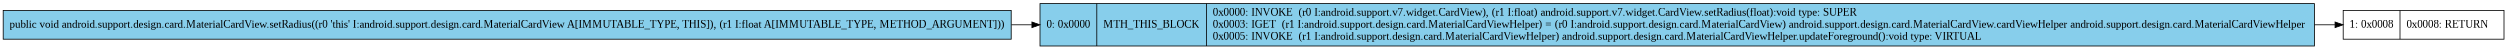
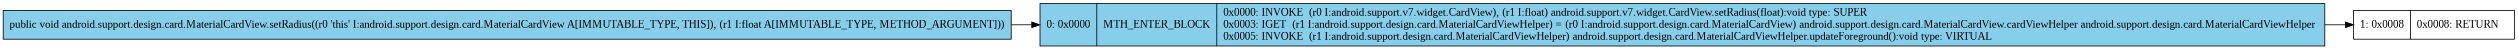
  digraph {
    rankdir=LR
    fontname="Liberation Serif"
    node [shape=record style=filled fillcolor=skyblue fontname="Liberation Serif"]
    edge [fontname="Liberation Serif"]
-   n1 [label="{0\:\ 0x0000|MTH_THIS_BLOCK\l|0x0000: INVOKE  (r0 I:android.support.v7.widget.CardView), (r1 I:float) android.support.v7.widget.CardView.setRadius(float):void type: SUPER \l0x0003: IGET  (r1 I:android.support.design.card.MaterialCardViewHelper) = (r0 I:android.support.design.card.MaterialCardView) android.support.design.card.MaterialCardView.cardViewHelper android.support.design.card.MaterialCardViewHelper \l0x0005: INVOKE  (r1 I:android.support.design.card.MaterialCardViewHelper) android.support.design.card.MaterialCardViewHelper.updateForeground():void type: VIRTUAL \l}"]
+   n1 [label="{0\:\ 0x0000|MTH_ENTER_BLOCK\l|0x0000: INVOKE  (r0 I:android.support.v7.widget.CardView), (r1 I:float) android.support.v7.widget.CardView.setRadius(float):void type: SUPER \l0x0003: IGET  (r1 I:android.support.design.card.MaterialCardViewHelper) = (r0 I:android.support.design.card.MaterialCardView) android.support.design.card.MaterialCardView.cardViewHelper android.support.design.card.MaterialCardViewHelper \l0x0005: INVOKE  (r1 I:android.support.design.card.MaterialCardViewHelper) android.support.design.card.MaterialCardViewHelper.updateForeground():void type: VIRTUAL \l}"]
    n2 [label="{1\:\ 0x0008|0x0008: RETURN   \l}" fillcolor=white]
    n3 [label="{public void android.support.design.card.MaterialCardView.setRadius((r0 'this' I:android.support.design.card.MaterialCardView A[IMMUTABLE_TYPE, THIS]), (r1 I:float A[IMMUTABLE_TYPE, METHOD_ARGUMENT])) }"]
    n1 -> n2
    n3 -> n1
  }
